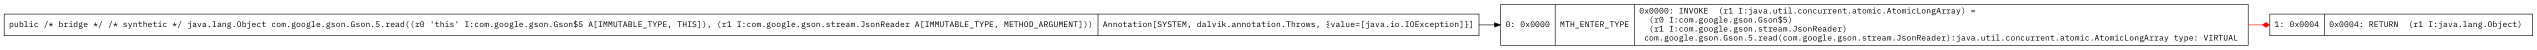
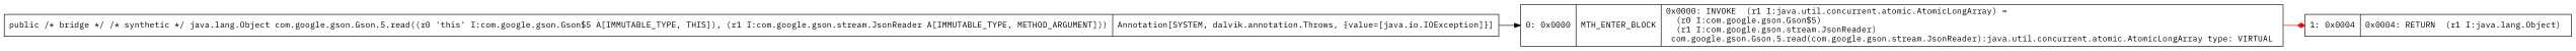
  digraph {
    rankdir=LR
    fontname="IBM Plex Mono"
    node [shape=record fontname="IBM Plex Mono"]
    edge [fontname="IBM Plex Mono"]
-   n1 [label="{0\:\ 0x0000|MTH_ENTER_TYPE\l|0x0000: INVOKE  (r1 I:java.util.concurrent.atomic.AtomicLongArray) = \l  (r0 I:com.google.gson.Gson$5)\l  (r1 I:com.google.gson.stream.JsonReader)\l com.google.gson.Gson.5.read(com.google.gson.stream.JsonReader):java.util.concurrent.atomic.AtomicLongArray type: VIRTUAL \l}"]
+   n1 [label="{0\:\ 0x0000|MTH_ENTER_BLOCK\l|0x0000: INVOKE  (r1 I:java.util.concurrent.atomic.AtomicLongArray) = \l  (r0 I:com.google.gson.Gson$5)\l  (r1 I:com.google.gson.stream.JsonReader)\l com.google.gson.Gson.5.read(com.google.gson.stream.JsonReader):java.util.concurrent.atomic.AtomicLongArray type: VIRTUAL \l}"]
    n2 [label="{1\:\ 0x0004|0x0004: RETURN  (r1 I:java.lang.Object) \l}"]
    n3 [label="{public \/* bridge *\/ \/* synthetic *\/ java.lang.Object com.google.gson.Gson.5.read((r0 'this' I:com.google.gson.Gson$5 A[IMMUTABLE_TYPE, THIS]), (r1 I:com.google.gson.stream.JsonReader A[IMMUTABLE_TYPE, METHOD_ARGUMENT]))  | Annotation[SYSTEM, dalvik.annotation.Throws, \{value=[java.io.IOException]\}]\l}"]
    n1 -> n2 [color=red arrowhead=diamond]
    n3 -> n1 [color=black arrowhead=normal]
  }
